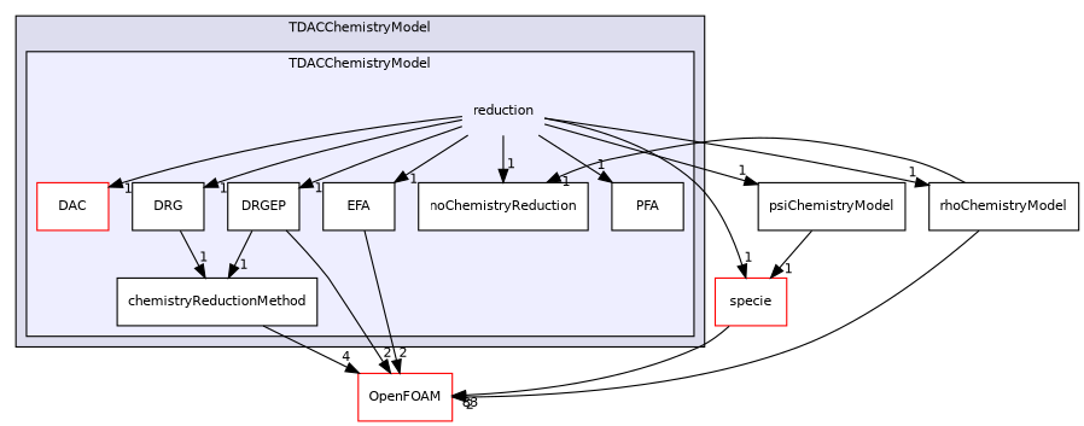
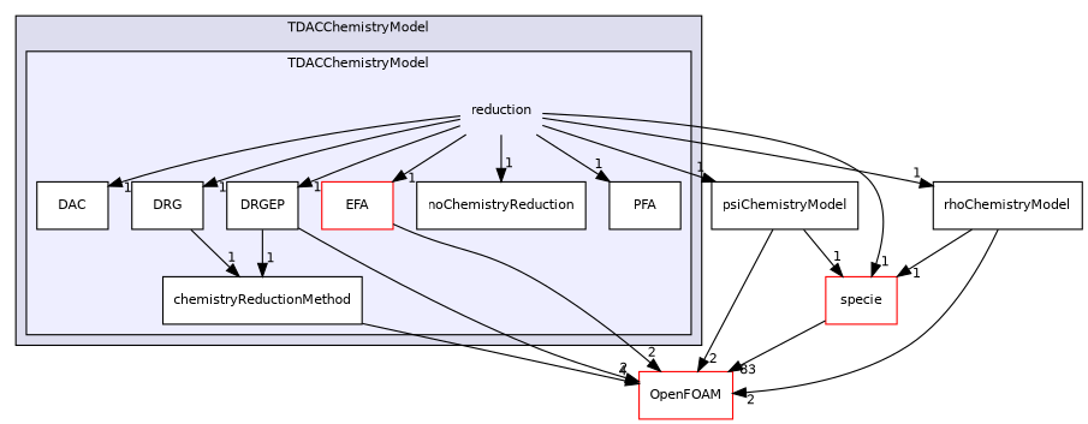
  digraph {
    compound=true
    node [fontname=Helvetica fontsize=10 shape=box color=black fillcolor=white style=filled]
    edge [headlabel=1 labeldistance=1.5 labelfontname=Helvetica labelfontsize=10]
    n1 [label=reduction shape=plaintext color="" fillcolor="" style=""]
    n2 [label=chemistryReductionMethod]
-   n3 [color=red label=DAC]
+   n3 [label=DAC]
    n4 [label=DRG]
    n5 [label=DRGEP]
-   n6 [label=EFA]
+   n6 [color=red label=EFA]
    n7 [label=noChemistryReduction]
    n8 [label=PFA]
    n9 [color=red label=specie fillcolor="" style=""]
    n10 [label=psiChemistryModel color="" fillcolor="" style=""]
    n11 [label=rhoChemistryModel color="" fillcolor="" style=""]
    n12 [color=red label=OpenFOAM fillcolor="" style=""]
    subgraph cluster_1 {
      bgcolor="#ddddee"
      fontname=Helvetica
      fontsize=10
      label=TDACChemistryModel
      pencolor=black
      subgraph cluster_2 {
        bgcolor="#eeeeff"
        fontname=Helvetica
        fontsize=10
        pencolor=black
        n1
        n2
        n3
        n4
        n5
        n6
        n7
        n8
      }
    }
    n1 -> n3
    n1 -> n4
    n1 -> n5
    n1 -> n6
    n1 -> n7
    n1 -> n8
    n1 -> n9
    n1 -> n10
    n1 -> n11
    n2 -> n12 [headlabel=4]
    n4 -> n2
    n5 -> n2
    n5 -> n12 [headlabel=2]
    n6 -> n12 [headlabel=2]
    n9 -> n12 [headlabel=83]
    n10 -> n9
-   n11 -> n7
+   n10 -> n12 [headlabel=2]
+   n11 -> n9
    n11 -> n12 [headlabel=2]
  }
